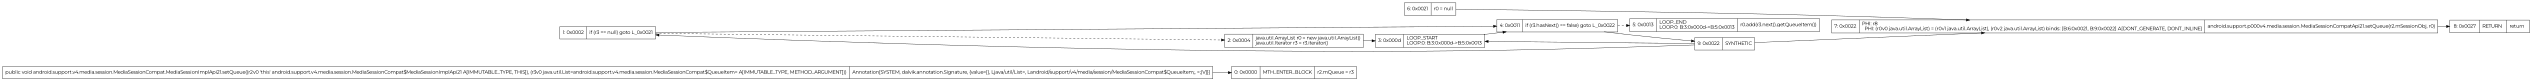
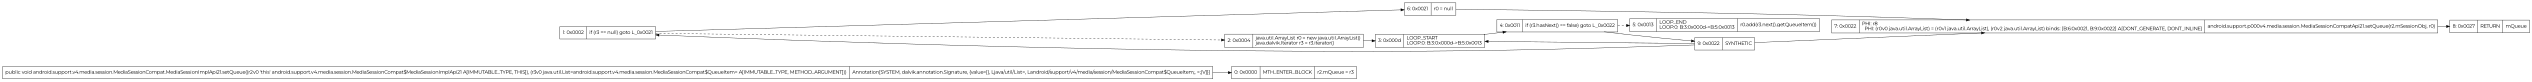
  digraph {
    fontname=Montserrat
    rankdir=LR
    node [fontname=Montserrat shape=record]
    edge [fontname=Montserrat]
    n1 [label="{0\:\ 0x0000|MTH_ENTER_BLOCK\l|r2.mQueue = r3\l}"]
    n2 [label="{1\:\ 0x0002|if (r3 == null) goto L_0x0021\l}"]
-   n3 [label="{2\:\ 0x0004|java.util.ArrayList r0 = new java.util.ArrayList()\ljava.util.Iterator r3 = r3.iterator()\l}"]
+   n3 [label="{2\:\ 0x0004|java.util.ArrayList r0 = new java.util.ArrayList()\ljava.dalvik.Iterator r3 = r3.iterator()\l}"]
    n4 [label="{6\:\ 0x0021|r0 = null\l}"]
    n5 [label="{3\:\ 0x000d|LOOP_START\lLOOP:0: B:3:0x000d\-\>B:5:0x0013\l}"]
    n6 [label="{7\:\ 0x0022|PHI: r8 \l  PHI: (r0v0 java.util.ArrayList) = (r0v1 java.util.ArrayList), (r0v2 java.util.ArrayList) binds: [B:6:0x0021, B:9:0x0022] A[DONT_GENERATE, DONT_INLINE]\l|android.support.p000v4.media.session.MediaSessionCompatApi21.setQueue(r2.mSessionObj, r0)\l}"]
    n7 [label="{4\:\ 0x0011|if (r3.hasNext() == false) goto L_0x0022\l}"]
    n8 [label="{5\:\ 0x0013|LOOP_END\lLOOP:0: B:3:0x000d\-\>B:5:0x0013\l|r0.add(r3.next().getQueueItem())\l}"]
    n9 [label="{9\:\ 0x0022|SYNTHETIC\l}"]
-   n10 [label="{8\:\ 0x0027|RETURN\l|return\l}"]
+   n10 [label="{8\:\ 0x0027|RETURN\l|mQueue\l}"]
    n11 [label="{public void android.support.v4.media.session.MediaSessionCompat.MediaSessionImplApi21.setQueue((r2v0 'this' android.support.v4.media.session.MediaSessionCompat$MediaSessionImplApi21 A[IMMUTABLE_TYPE, THIS]), (r3v0 java.util.List\<android.support.v4.media.session.MediaSessionCompat$QueueItem\> A[IMMUTABLE_TYPE, METHOD_ARGUMENT]))  | Annotation[SYSTEM, dalvik.annotation.Signature, \{value=[(, Ljava\/util\/List\<, Landroid\/support\/v4\/media\/session\/MediaSessionCompat$QueueItem;, \>;)V]\}]\l}"]
    n2 -> n3 [style=dashed]
-   n2 -> n7
+   n2 -> n4
    n3 -> n5
    n4 -> n6
    n5 -> n7
    n6 -> n10
    n7 -> n8 [style=dashed]
    n7 -> n9
    n9 -> n2
    n9 -> n5
    n9 -> n6
    n11 -> n1
  }
